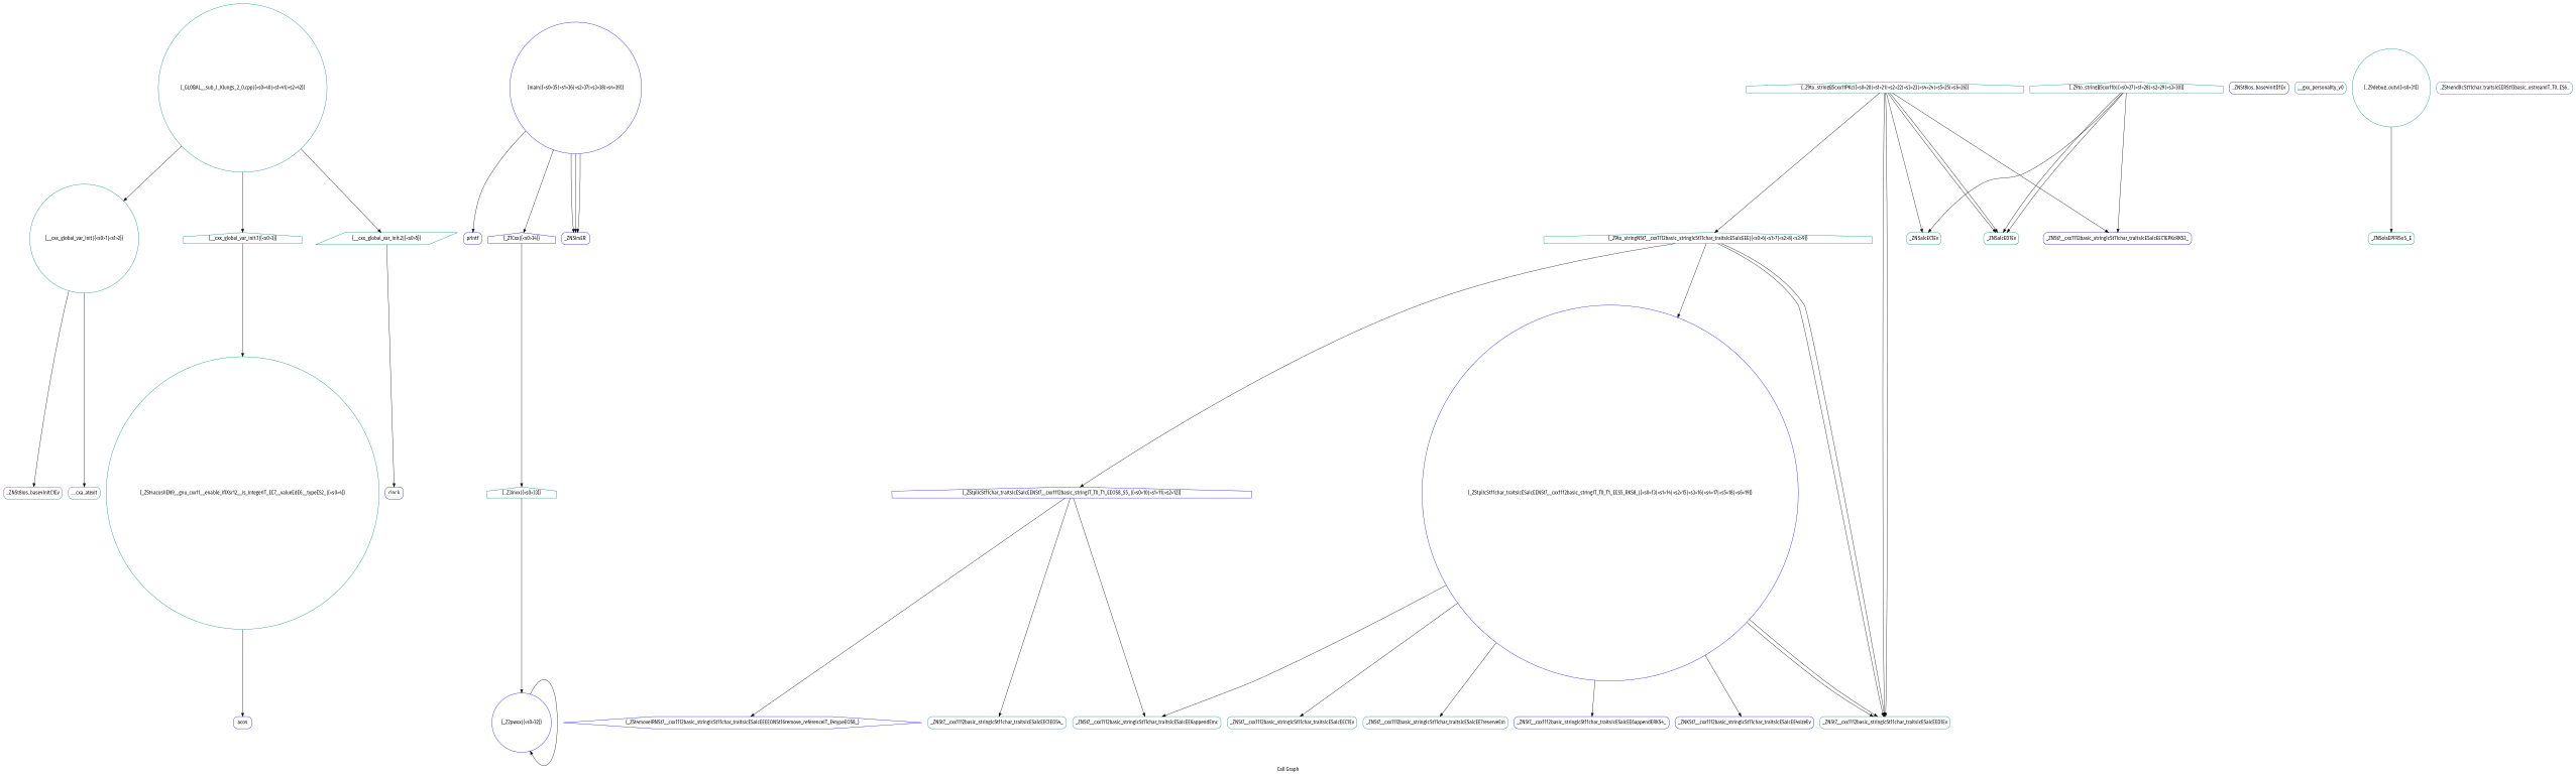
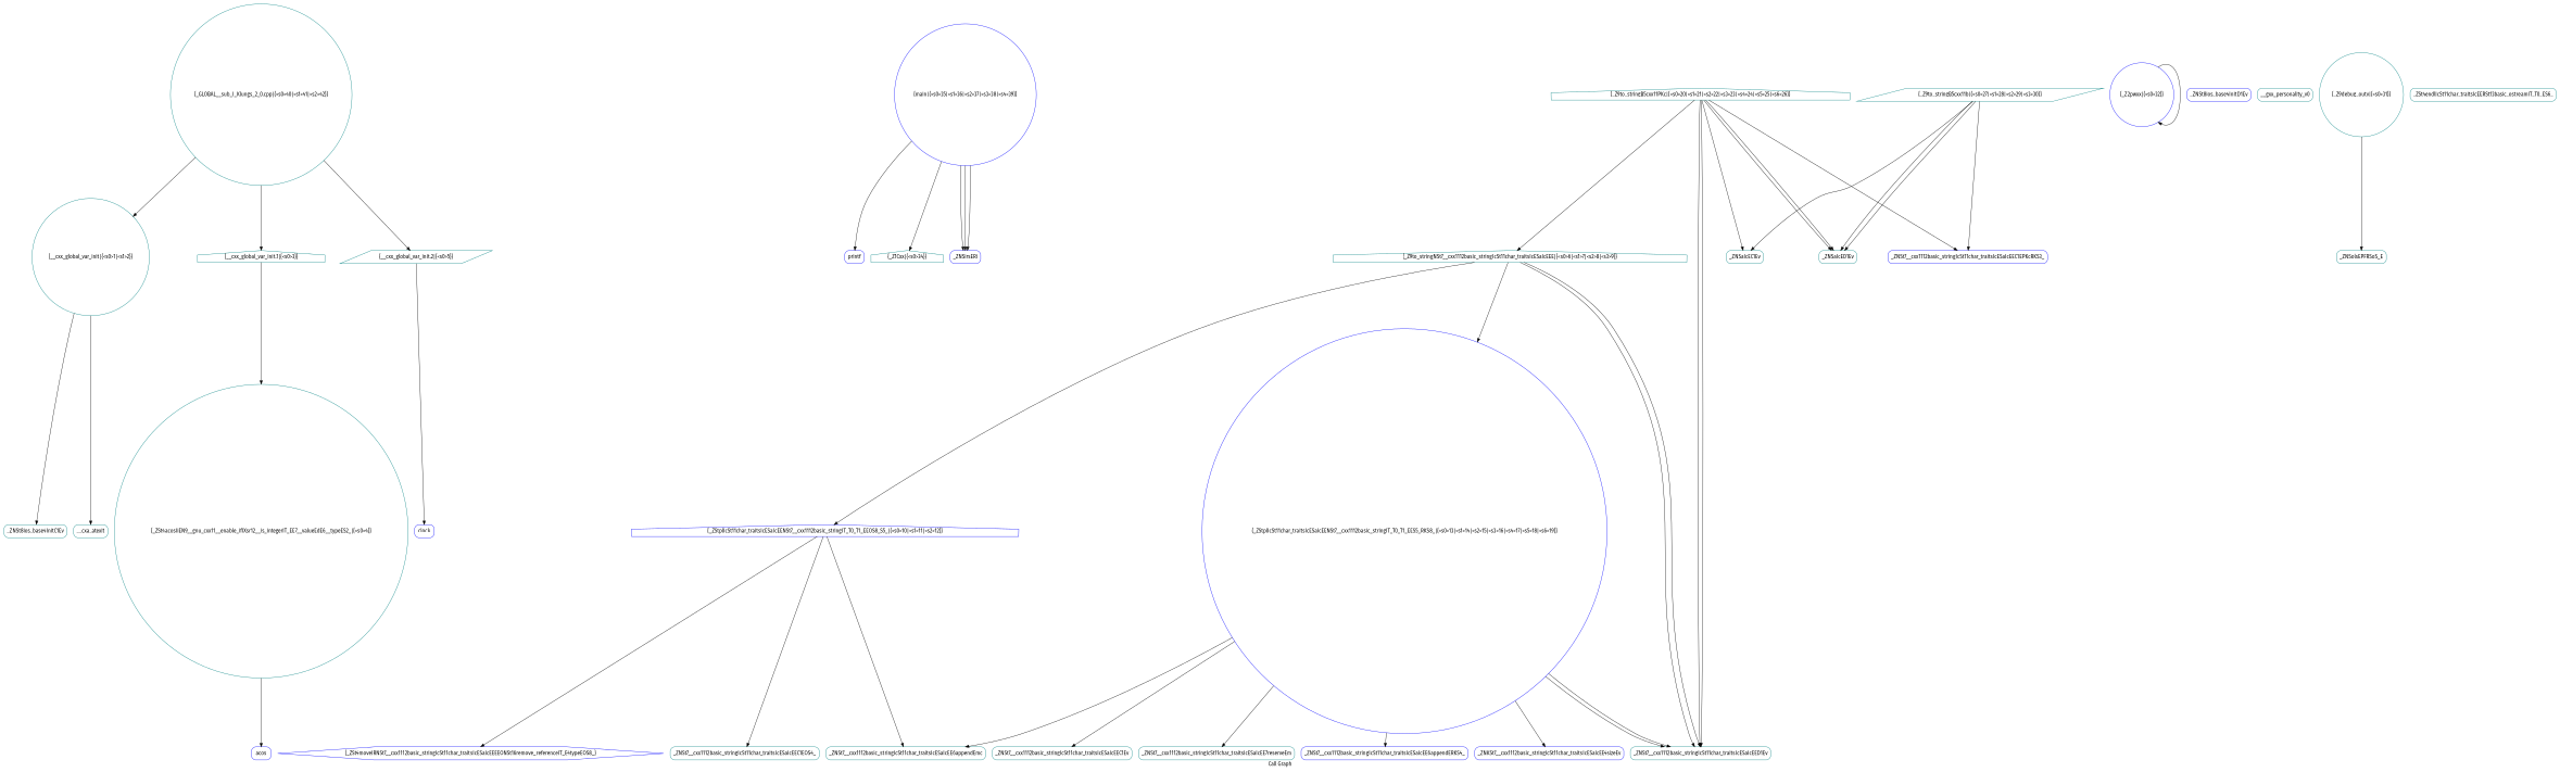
  digraph {
    fontname="Fira Sans"
    label="Call Graph"
    node [color=teal fontname="Fira Sans" shape=Mrecord]
    edge [color=black fontname="Fira Sans" tailport=s0]
    n1 [label="{__cxx_global_var_init|{<s0>1|<s1>2}}" shape=circle]
    n2 [label="{_ZNSt8ios_base4InitC1Ev}"]
    n3 [label="{__cxa_atexit}"]
    n4 [color=blue label="{printf}"]
    n5 [color=blue label="{clock}"]
    n6 [color=blue label="{_ZSt4moveIRNSt7__cxx1112basic_stringIcSt11char_traitsIcESaIcEEEEONSt16remove_referenceIT_E4typeEOS8_}" shape=hexagon]
    n7 [label="{_ZNSaIcEC1Ev}"]
    n8 [color=blue label="{_Z2pwxx|{<s0>32}}" shape=circle]
    n9 [color=blue label="{_ZNSt8ios_base4InitD1Ev}"]
    n10 [label="{_ZNSt7__cxx1112basic_stringIcSt11char_traitsIcESaIcEEC1Ev}"]
    n11 [color=blue label="{_ZStplIcSt11char_traitsIcESaIcEENSt7__cxx1112basic_stringIT_T0_T1_EEOS8_S5_|{<s0>10|<s1>11|<s2>12}}" shape=house]
    n12 [label="{_ZNSt7__cxx1112basic_stringIcSt11char_traitsIcESaIcEE6appendEmc}"]
    n13 [label="{_ZNSt7__cxx1112basic_stringIcSt11char_traitsIcESaIcEEC1EOS4_}"]
    n14 [label="{_GLOBAL__sub_I_Klungs_2_0.cpp|{<s0>40|<s1>41|<s2>42}}" shape=circle]
    n15 [label="{__cxx_global_var_init.1|{<s0>3}}" shape=house]
    n16 [label="{__cxx_global_var_init.2|{<s0>5}}" shape=parallelogram]
    n17 [label="{_ZSt4acosIiEN9__gnu_cxx11__enable_ifIXsr12__is_integerIT_EE7__valueEdE6__typeES2_|{<s0>4}}" shape=circle]
    n18 [color=blue label="{acos}"]
    n19 [label="{_ZNSaIcED1Ev}"]
-   n20 [color=blue label="{_Z1Cxx|{<s0>34}}" shape=house]
-   n21 [label="{_Z3invx|{<s0>33}}" shape=house]
+   n20 [label="{_Z1Cxx|{<s0>34}}" shape=house]
    n22 [label="{_ZNSt7__cxx1112basic_stringIcSt11char_traitsIcESaIcEE7reserveEm}"]
    n23 [label="{__gxx_personality_v0}"]
    n24 [label="{_Z9debug_outv|{<s0>31}}" shape=circle]
    n25 [label="{_ZNSolsEPFRSoS_E}"]
    n26 [color=blue label="{_ZNSirsERi}"]
    n27 [color=blue label="{_ZNSt7__cxx1112basic_stringIcSt11char_traitsIcESaIcEE6appendERKS4_}"]
    n28 [label="{_Z9to_stringB5cxx11PKc|{<s0>20|<s1>21|<s2>22|<s3>23|<s4>24|<s5>25|<s6>26}}" shape=house]
    n29 [color=blue label="{_ZNSt7__cxx1112basic_stringIcSt11char_traitsIcESaIcEEC1EPKcRKS3_}"]
    n30 [label="{_Z9to_stringNSt7__cxx1112basic_stringIcSt11char_traitsIcESaIcEEE|{<s0>6|<s1>7|<s2>8|<s3>9}}" shape=house]
    n31 [label="{_ZNSt7__cxx1112basic_stringIcSt11char_traitsIcESaIcEED1Ev}"]
    n32 [color=blue label="{_ZStplIcSt11char_traitsIcESaIcEENSt7__cxx1112basic_stringIT_T0_T1_EES5_RKS8_|{<s0>13|<s1>14|<s2>15|<s3>16|<s4>17|<s5>18|<s6>19}}" shape=circle]
    n33 [color=blue label="{_ZNKSt7__cxx1112basic_stringIcSt11char_traitsIcESaIcEE4sizeEv}"]
    n34 [label="{_ZSt4endlIcSt11char_traitsIcEERSt13basic_ostreamIT_T0_ES6_}"]
-   n35 [label="{_Z9to_stringB5cxx11b|{<s0>27|<s1>28|<s2>29|<s3>30}}" shape=house]
+   n35 [label="{_Z9to_stringB5cxx11b|{<s0>27|<s1>28|<s2>29|<s3>30}}" shape=parallelogram]
    n36 [color=blue label="{main|{<s0>35|<s1>36|<s2>37|<s3>38|<s4>39}}" shape=circle]
    n1 -> n2
    n1 -> n3 [tailport=s1]
    n8 -> n8
    n11 -> n6 [tailport=s1]
    n11 -> n12
    n11 -> n13 [tailport=s2]
    n14 -> n1
    n14 -> n15 [tailport=s1]
    n14 -> n16 [tailport=s2]
    n15 -> n17
    n16 -> n5
    n17 -> n18
-   n20 -> n21
-   n21 -> n8
    n24 -> n25
    n28 -> n7
    n28 -> n19 [tailport=s4]
    n28 -> n19 [tailport=s6]
    n28 -> n29 [tailport=s1]
    n28 -> n30 [tailport=s2]
    n28 -> n31 [tailport=s3]
    n28 -> n31 [tailport=s5]
    n30 -> n11 [tailport=s1]
    n30 -> n31 [tailport=s2]
    n30 -> n31 [tailport=s3]
    n30 -> n32
    n32 -> n10
    n32 -> n12 [tailport=s3]
    n32 -> n22 [tailport=s2]
    n32 -> n27 [tailport=s4]
    n32 -> n31 [tailport=s5]
    n32 -> n31 [tailport=s6]
    n32 -> n33 [tailport=s1]
    n35 -> n7
    n35 -> n19 [tailport=s2]
    n35 -> n19 [tailport=s3]
    n35 -> n29 [tailport=s1]
    n36 -> n4 [tailport=s4]
    n36 -> n20 [tailport=s3]
    n36 -> n26
    n36 -> n26 [tailport=s1]
    n36 -> n26 [tailport=s2]
  }
